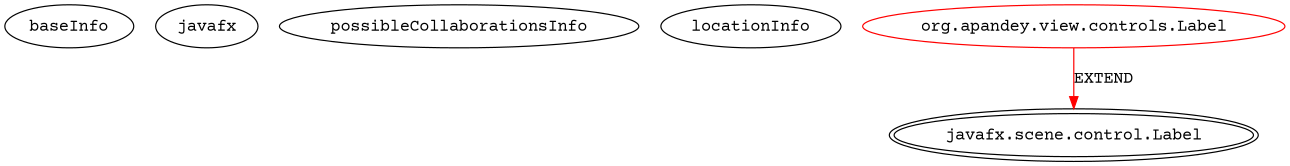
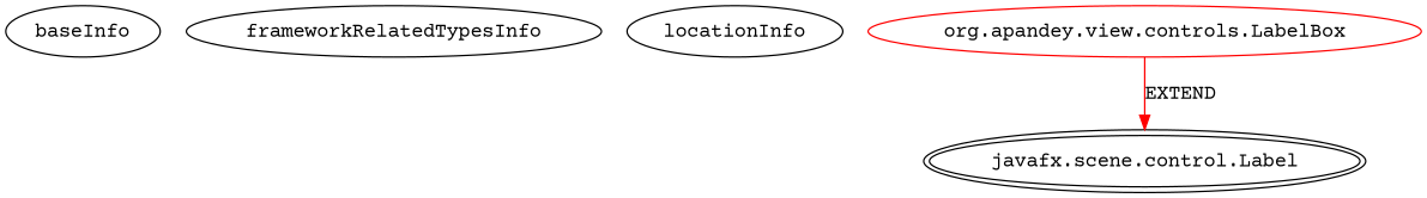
  digraph {
    fontname="Courier Prime"
    node [fontname="Courier Prime"]
    baseInfo [category=extension_graph graphId=53 isAnonymous=false possibleRelation=false]
-   frameworkRelatedTypesInfo [0="javafx.scene.control.Label" label=javafx]
-   possibleCollaborationsInfo
+   frameworkRelatedTypesInfo [0="javafx.scene.control.Label"]
    locationInfo [contextSignature=LabelBox filePath="/AMITCCILGITHUB-Contacts/Contacts-master/Contacts/src/org/apandey/view/controls/LabelBox.java" graphId=53 projectName="AMITCCILGITHUB-Contacts"]
-   n5 [color=red isFrameworkType=false label="org.apandey.view.controls.Label" vertexType=ROOT_CLIENT_CLASS_DECLARATION]
+   n5 [color=red isFrameworkType=false label="org.apandey.view.controls.LabelBox" vertexType=ROOT_CLIENT_CLASS_DECLARATION]
    n6 [isFrameworkType=true label="javafx.scene.control.Label" peripheries=2 vertexType=FRAMEWORK_CLASS_TYPE]
    n5 -> n6 [color=red label=EXTEND fontname="Courier Prime"]
  }
